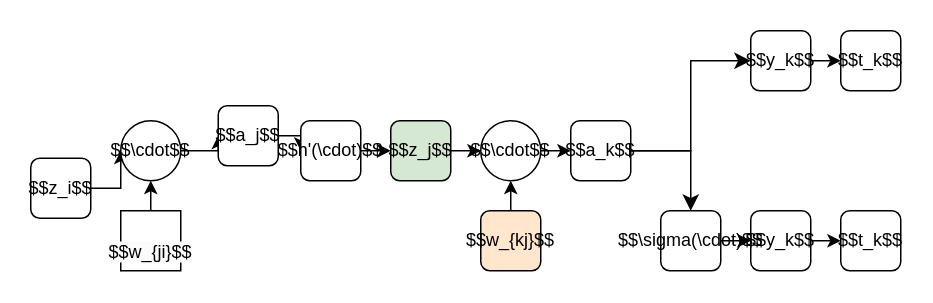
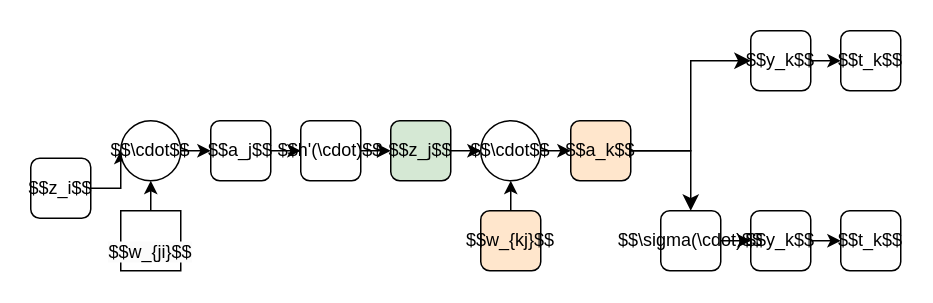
  <mxCell id="0" />
  <mxCell id="1" parent="0" />
  <mxCell id="2" style="edgeStyle=orthogonalEdgeStyle;rounded=0;orthogonalLoop=1;jettySize=auto;html=1;exitX=1;exitY=0.5;exitDx=0;exitDy=0;entryX=0;entryY=0.5;entryDx=0;entryDy=0;" edge="1" parent="1" source="3" target="5"><mxGeometry relative="1" as="geometry" /></mxCell>
  <mxCell id="3" value="$$z_i$$" style="rounded=1;whiteSpace=wrap;html=1;" vertex="1" parent="1"><mxGeometry x="20" y="105" width="40" height="40" as="geometry" /></mxCell>
  <mxCell id="4" style="edgeStyle=orthogonalEdgeStyle;rounded=0;orthogonalLoop=1;jettySize=auto;html=1;exitX=1;exitY=0.5;exitDx=0;exitDy=0;entryX=0;entryY=0.5;entryDx=0;entryDy=0;" edge="1" parent="1" source="5" target="9"><mxGeometry relative="1" as="geometry" /></mxCell>
  <mxCell id="5" value="$$\cdot$$" style="ellipse;whiteSpace=wrap;html=1;aspect=fixed;" vertex="1" parent="1"><mxGeometry x="80" y="80" width="40" height="40" as="geometry" /></mxCell>
  <mxCell id="6" style="edgeStyle=orthogonalEdgeStyle;rounded=0;orthogonalLoop=1;jettySize=auto;html=1;exitX=0.5;exitY=0;exitDx=0;exitDy=0;entryX=0.5;entryY=1;entryDx=0;entryDy=0;" edge="1" parent="1" source="7" target="5"><mxGeometry relative="1" as="geometry" /></mxCell>
  <mxCell id="7" value="&lt;br&gt;&lt;span style=&quot;color: rgb(0, 0, 0); font-family: Helvetica; font-size: 12px; font-style: normal; font-variant-ligatures: normal; font-variant-caps: normal; font-weight: 400; letter-spacing: normal; orphans: 2; text-align: center; text-indent: 0px; text-transform: none; widows: 2; word-spacing: 0px; -webkit-text-stroke-width: 0px; background-color: rgb(251, 251, 251); text-decoration-thickness: initial; text-decoration-style: initial; text-decoration-color: initial; float: none; display: inline !important;&quot;&gt;$$w_{ji}$$&lt;/span&gt;&lt;br&gt;" style="whiteSpace=wrap;html=1;rounded=0;" vertex="1" parent="1"><mxGeometry x="80" y="140" width="40" height="40" as="geometry" /></mxCell>
  <mxCell id="8" style="edgeStyle=orthogonalEdgeStyle;rounded=0;orthogonalLoop=1;jettySize=auto;html=1;exitX=1;exitY=0.5;exitDx=0;exitDy=0;entryX=0;entryY=0.5;entryDx=0;entryDy=0;" edge="1" parent="1" source="9" target="11"><mxGeometry relative="1" as="geometry" /></mxCell>
- <mxCell id="9" value="$$a_j$$" style="rounded=1;whiteSpace=wrap;html=1;" vertex="1" parent="1"><mxGeometry x="145" y="70" width="40" height="40" as="geometry" /></mxCell>
+ <mxCell id="9" value="$$a_j$$" style="rounded=1;whiteSpace=wrap;html=1;" vertex="1" parent="1"><mxGeometry x="140" y="80" width="40" height="40" as="geometry" /></mxCell>
  <mxCell id="10" style="edgeStyle=orthogonalEdgeStyle;rounded=0;orthogonalLoop=1;jettySize=auto;html=1;exitX=1;exitY=0.5;exitDx=0;exitDy=0;entryX=0;entryY=0.5;entryDx=0;entryDy=0;" edge="1" parent="1" source="11" target="13"><mxGeometry relative="1" as="geometry" /></mxCell>
  <mxCell id="11" value="$$h'(\cdot)$$" style="rounded=1;whiteSpace=wrap;html=1;" vertex="1" parent="1"><mxGeometry x="200" y="80" width="40" height="40" as="geometry" /></mxCell>
  <mxCell id="12" style="edgeStyle=orthogonalEdgeStyle;rounded=0;orthogonalLoop=1;jettySize=auto;html=1;exitX=1;exitY=0.5;exitDx=0;exitDy=0;entryX=0;entryY=0.5;entryDx=0;entryDy=0;" edge="1" parent="1" source="13" target="18"><mxGeometry relative="1" as="geometry" /></mxCell>
  <mxCell id="13" value="$$z_j$$" style="rounded=1;whiteSpace=wrap;html=1;fillColor=#d5e8d4;" vertex="1" parent="1"><mxGeometry x="260" y="80" width="40" height="40" as="geometry" /></mxCell>
- <mxCell id="14" value="$$a_k$$" style="rounded=1;whiteSpace=wrap;html=1;" vertex="1" parent="1"><mxGeometry x="380" y="80" width="40" height="40" as="geometry" /></mxCell>
+ <mxCell id="14" value="$$a_k$$" style="rounded=1;whiteSpace=wrap;html=1;fillColor=#ffe6cc;" vertex="1" parent="1"><mxGeometry x="380" y="80" width="40" height="40" as="geometry" /></mxCell>
  <mxCell id="15" style="edgeStyle=orthogonalEdgeStyle;rounded=0;orthogonalLoop=1;jettySize=auto;html=1;exitX=0.5;exitY=0;exitDx=0;exitDy=0;entryX=0.5;entryY=1;entryDx=0;entryDy=0;" edge="1" parent="1" source="16" target="18"><mxGeometry relative="1" as="geometry" /></mxCell>
  <mxCell id="16" value="$$w_{kj}$$" style="rounded=1;whiteSpace=wrap;html=1;fillColor=#ffe6cc;" vertex="1" parent="1"><mxGeometry x="320" y="140" width="40" height="40" as="geometry" /></mxCell>
  <mxCell id="17" style="edgeStyle=orthogonalEdgeStyle;rounded=0;orthogonalLoop=1;jettySize=auto;html=1;exitX=1;exitY=0.5;exitDx=0;exitDy=0;entryX=0;entryY=0.5;entryDx=0;entryDy=0;" edge="1" parent="1" source="18" target="14"><mxGeometry relative="1" as="geometry" /></mxCell>
  <mxCell id="18" value="$$\cdot$$" style="ellipse;whiteSpace=wrap;html=1;aspect=fixed;" vertex="1" parent="1"><mxGeometry x="320" y="80" width="40" height="40" as="geometry" /></mxCell>
  <mxCell id="19" style="edgeStyle=orthogonalEdgeStyle;rounded=0;orthogonalLoop=1;jettySize=auto;html=1;exitX=1;exitY=0.5;exitDx=0;exitDy=0;entryX=0;entryY=0.5;entryDx=0;entryDy=0;" edge="1" parent="1" source="20" target="26"><mxGeometry relative="1" as="geometry" /></mxCell>
  <mxCell id="20" value="$$y_k$$" style="rounded=1;whiteSpace=wrap;html=1;" vertex="1" parent="1"><mxGeometry x="500" y="140" width="40" height="40" as="geometry" /></mxCell>
  <mxCell id="21" style="edgeStyle=orthogonalEdgeStyle;rounded=0;orthogonalLoop=1;jettySize=auto;html=1;exitX=1;exitY=0.5;exitDx=0;exitDy=0;entryX=0;entryY=0.5;entryDx=0;entryDy=0;" edge="1" parent="1" source="22" target="20"><mxGeometry relative="1" as="geometry" /></mxCell>
  <mxCell id="22" value="$$\sigma(\cdot)$$" style="rounded=1;whiteSpace=wrap;html=1;" vertex="1" parent="1"><mxGeometry x="440" y="140" width="40" height="40" as="geometry" /></mxCell>
  <mxCell id="23" style="edgeStyle=orthogonalEdgeStyle;rounded=0;orthogonalLoop=1;jettySize=auto;html=1;exitX=1;exitY=0.5;exitDx=0;exitDy=0;entryX=0;entryY=0.5;entryDx=0;entryDy=0;" edge="1" parent="1" source="24" target="25"><mxGeometry relative="1" as="geometry" /></mxCell>
  <mxCell id="24" value="$$y_k$$" style="rounded=1;whiteSpace=wrap;html=1;" vertex="1" parent="1"><mxGeometry x="500" y="20" width="40" height="40" as="geometry" /></mxCell>
  <mxCell id="25" value="$$t_k$$" style="rounded=1;whiteSpace=wrap;html=1;" vertex="1" parent="1"><mxGeometry x="560" y="20" width="40" height="40" as="geometry" /></mxCell>
  <mxCell id="26" value="$$t_k$$" style="rounded=1;whiteSpace=wrap;html=1;" vertex="1" parent="1"><mxGeometry x="560" y="140" width="40" height="40" as="geometry" /></mxCell>
  <mxCell id="27" value="" style="edgeStyle=elbowEdgeStyle;elbow=horizontal;endArrow=classic;html=1;curved=0;rounded=0;endSize=8;startSize=8;exitX=1;exitY=0.5;exitDx=0;exitDy=0;entryX=0;entryY=0.5;entryDx=0;entryDy=0;" edge="1" parent="1" source="14" target="24"><mxGeometry width="50" height="50" relative="1" as="geometry"><mxPoint x="310" y="160" as="sourcePoint" /><mxPoint x="360" y="110" as="targetPoint" /><Array as="points"><mxPoint x="460" y="80" /></Array></mxGeometry></mxCell>
  <mxCell id="28" value="" style="edgeStyle=elbowEdgeStyle;elbow=horizontal;endArrow=classic;html=1;curved=0;rounded=0;endSize=8;startSize=8;entryX=0.5;entryY=0;entryDx=0;entryDy=0;" edge="1" parent="1" target="22"><mxGeometry width="50" height="50" relative="1" as="geometry"><mxPoint x="420" y="100" as="sourcePoint" /><mxPoint x="470" y="50" as="targetPoint" /><Array as="points"><mxPoint x="460" y="100" /></Array></mxGeometry></mxCell>
